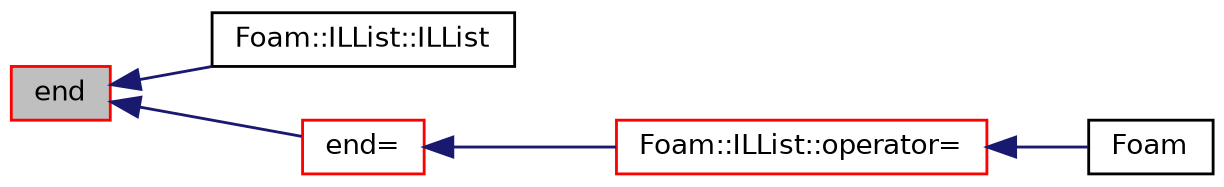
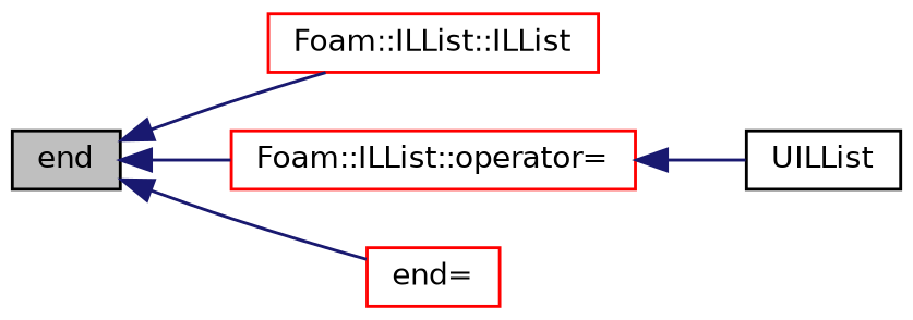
  digraph {
    rankdir=LR
    node [color=black fontname=Helvetica fontsize=10 shape=record]
    edge [color=midnightblue dir=back fontname=Helvetica fontsize=10 labelfontname=Helvetica labelfontsize=10 style=solid]
-   n1 [color=red fillcolor=grey75 fontcolor=black height=0.2 label=end style=filled width=0.4]
-   n2 [height=0.2 label="Foam::ILList::ILList" width=0.4]
+   n1 [fillcolor=grey75 fontcolor=black height=0.2 label=end style=filled width=0.4]
+   n2 [color=red height=0.2 label="Foam::ILList::ILList" width=0.4]
    n3 [color=red height=0.2 label="Foam::ILList::operator=" width=0.4]
    n4 [color=red height=0.2 label="end=" width=0.4]
-   n5 [height=0.2 label=Foam width=0.4]
+   n5 [height=0.2 label=UILList width=0.4]
    n1 -> n2
-   n4 -> n3
+   n1 -> n3
    n1 -> n4
    n3 -> n5
  }
